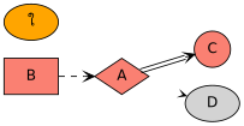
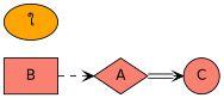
  digraph {
    fontname="DejaVu Sans"
    rankdir=LR
    node [fillcolor=salmon fontname="DejaVu Sans" style=filled]
    edge [arrowhead=vee fontname="DejaVu Sans"]
    A [shape=diamond]
    C [shape=circle]
-   D [fillcolor=lightgrey]
    B [shape=box]
    "ใ" [fillcolor=orange]
    A -> C [color="black:invis:black"]
-   A -> D [penwidth=0]
    B -> A [cnlor=grey style=dashed]
  }
